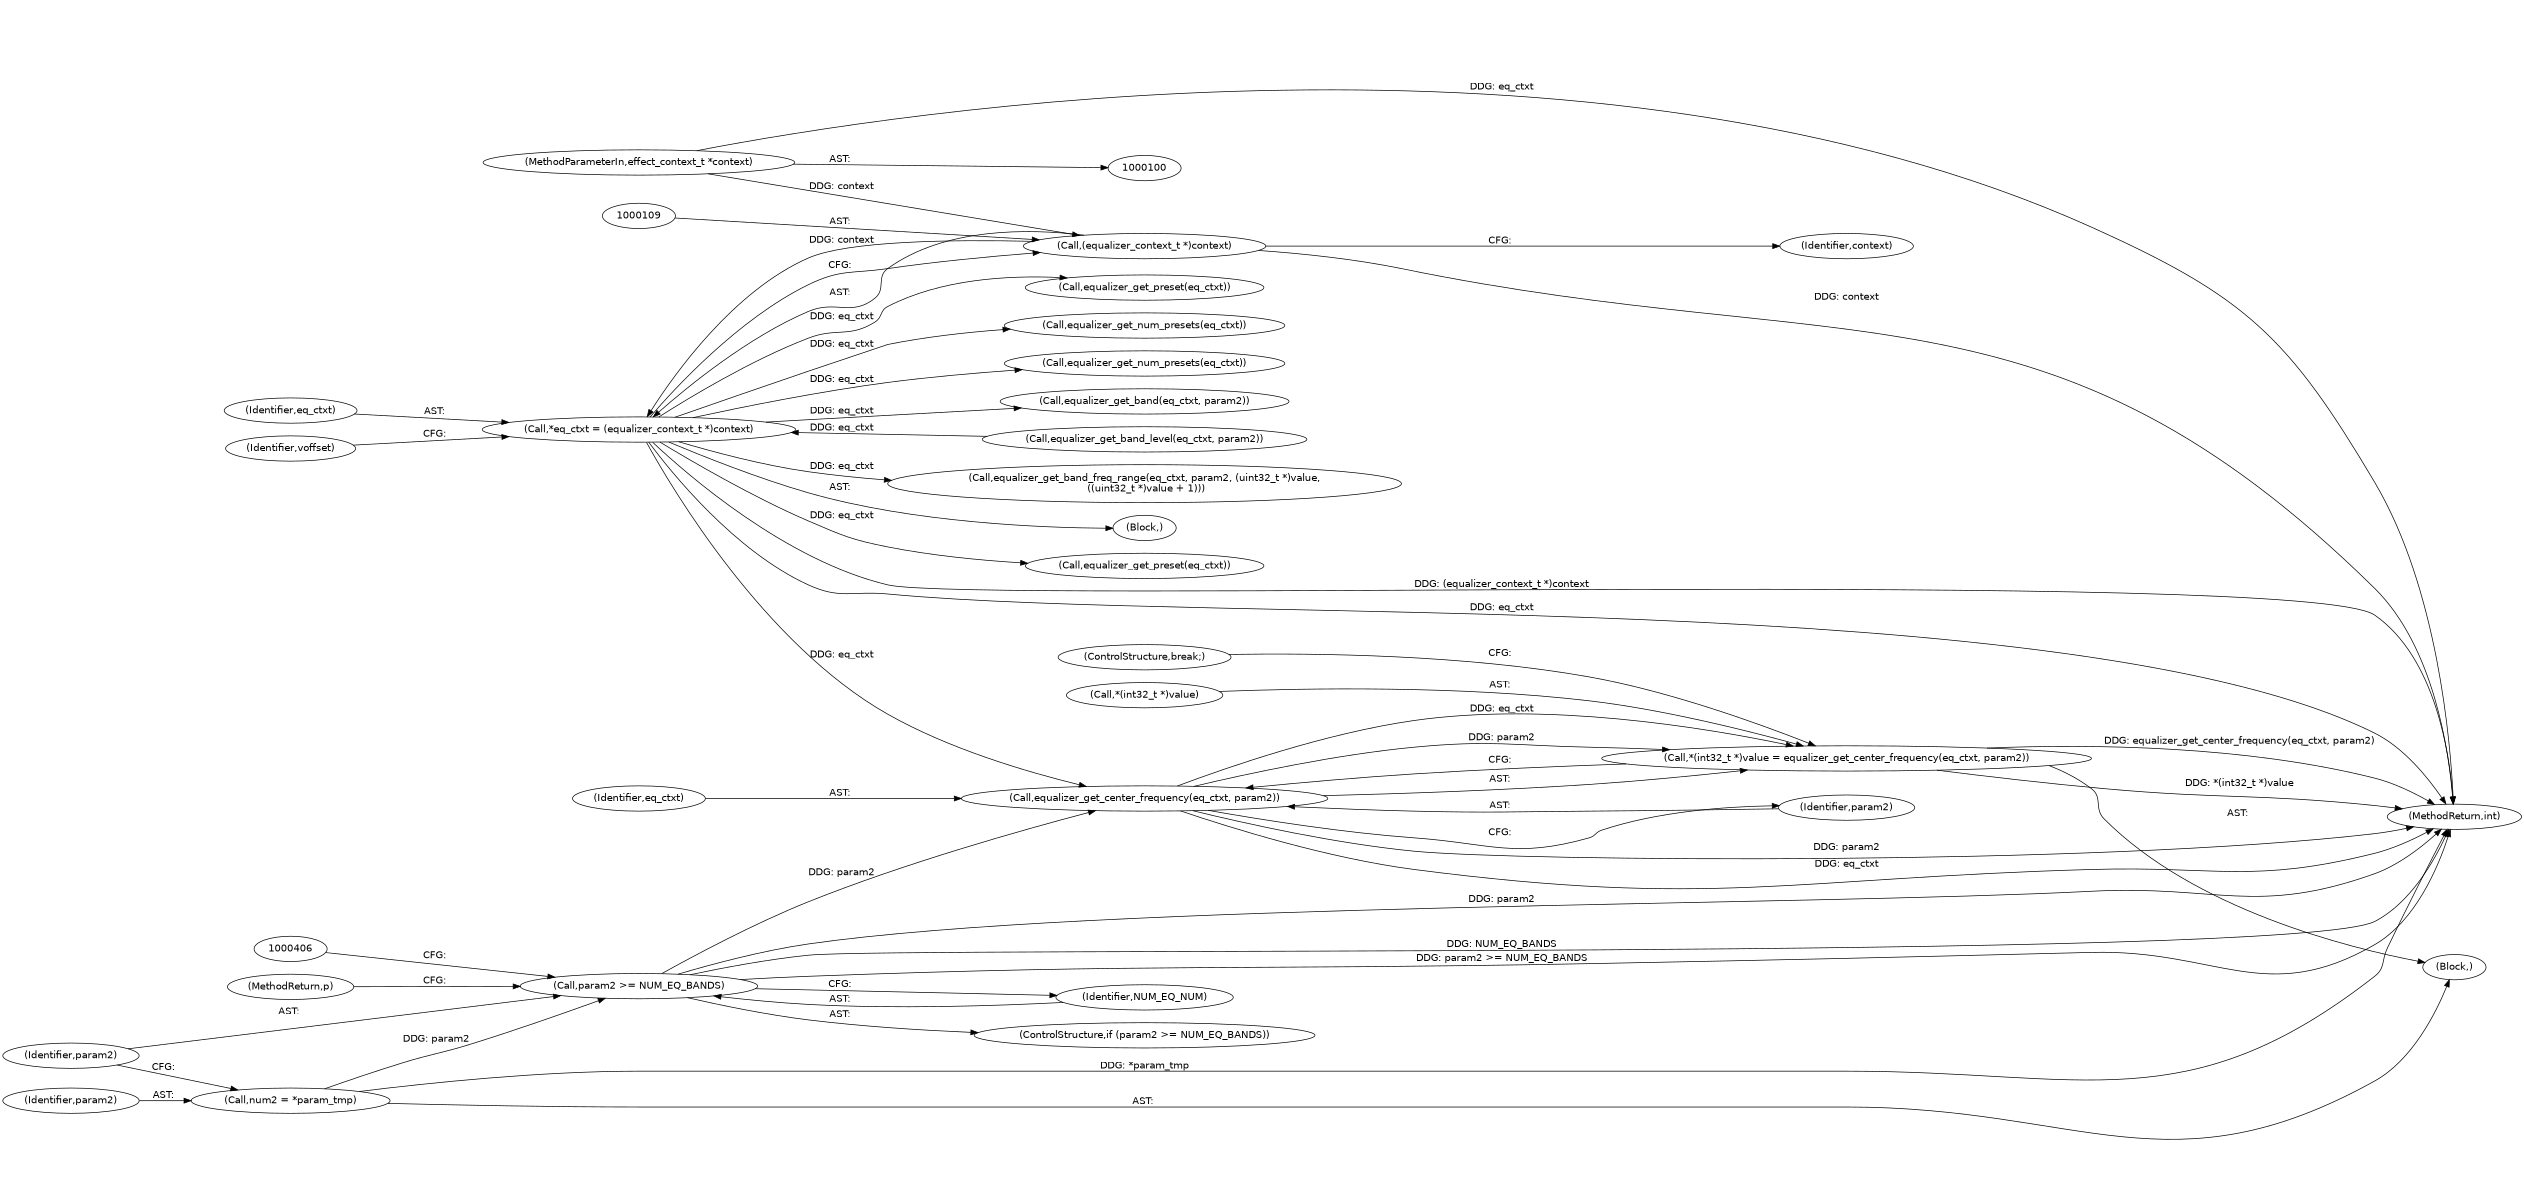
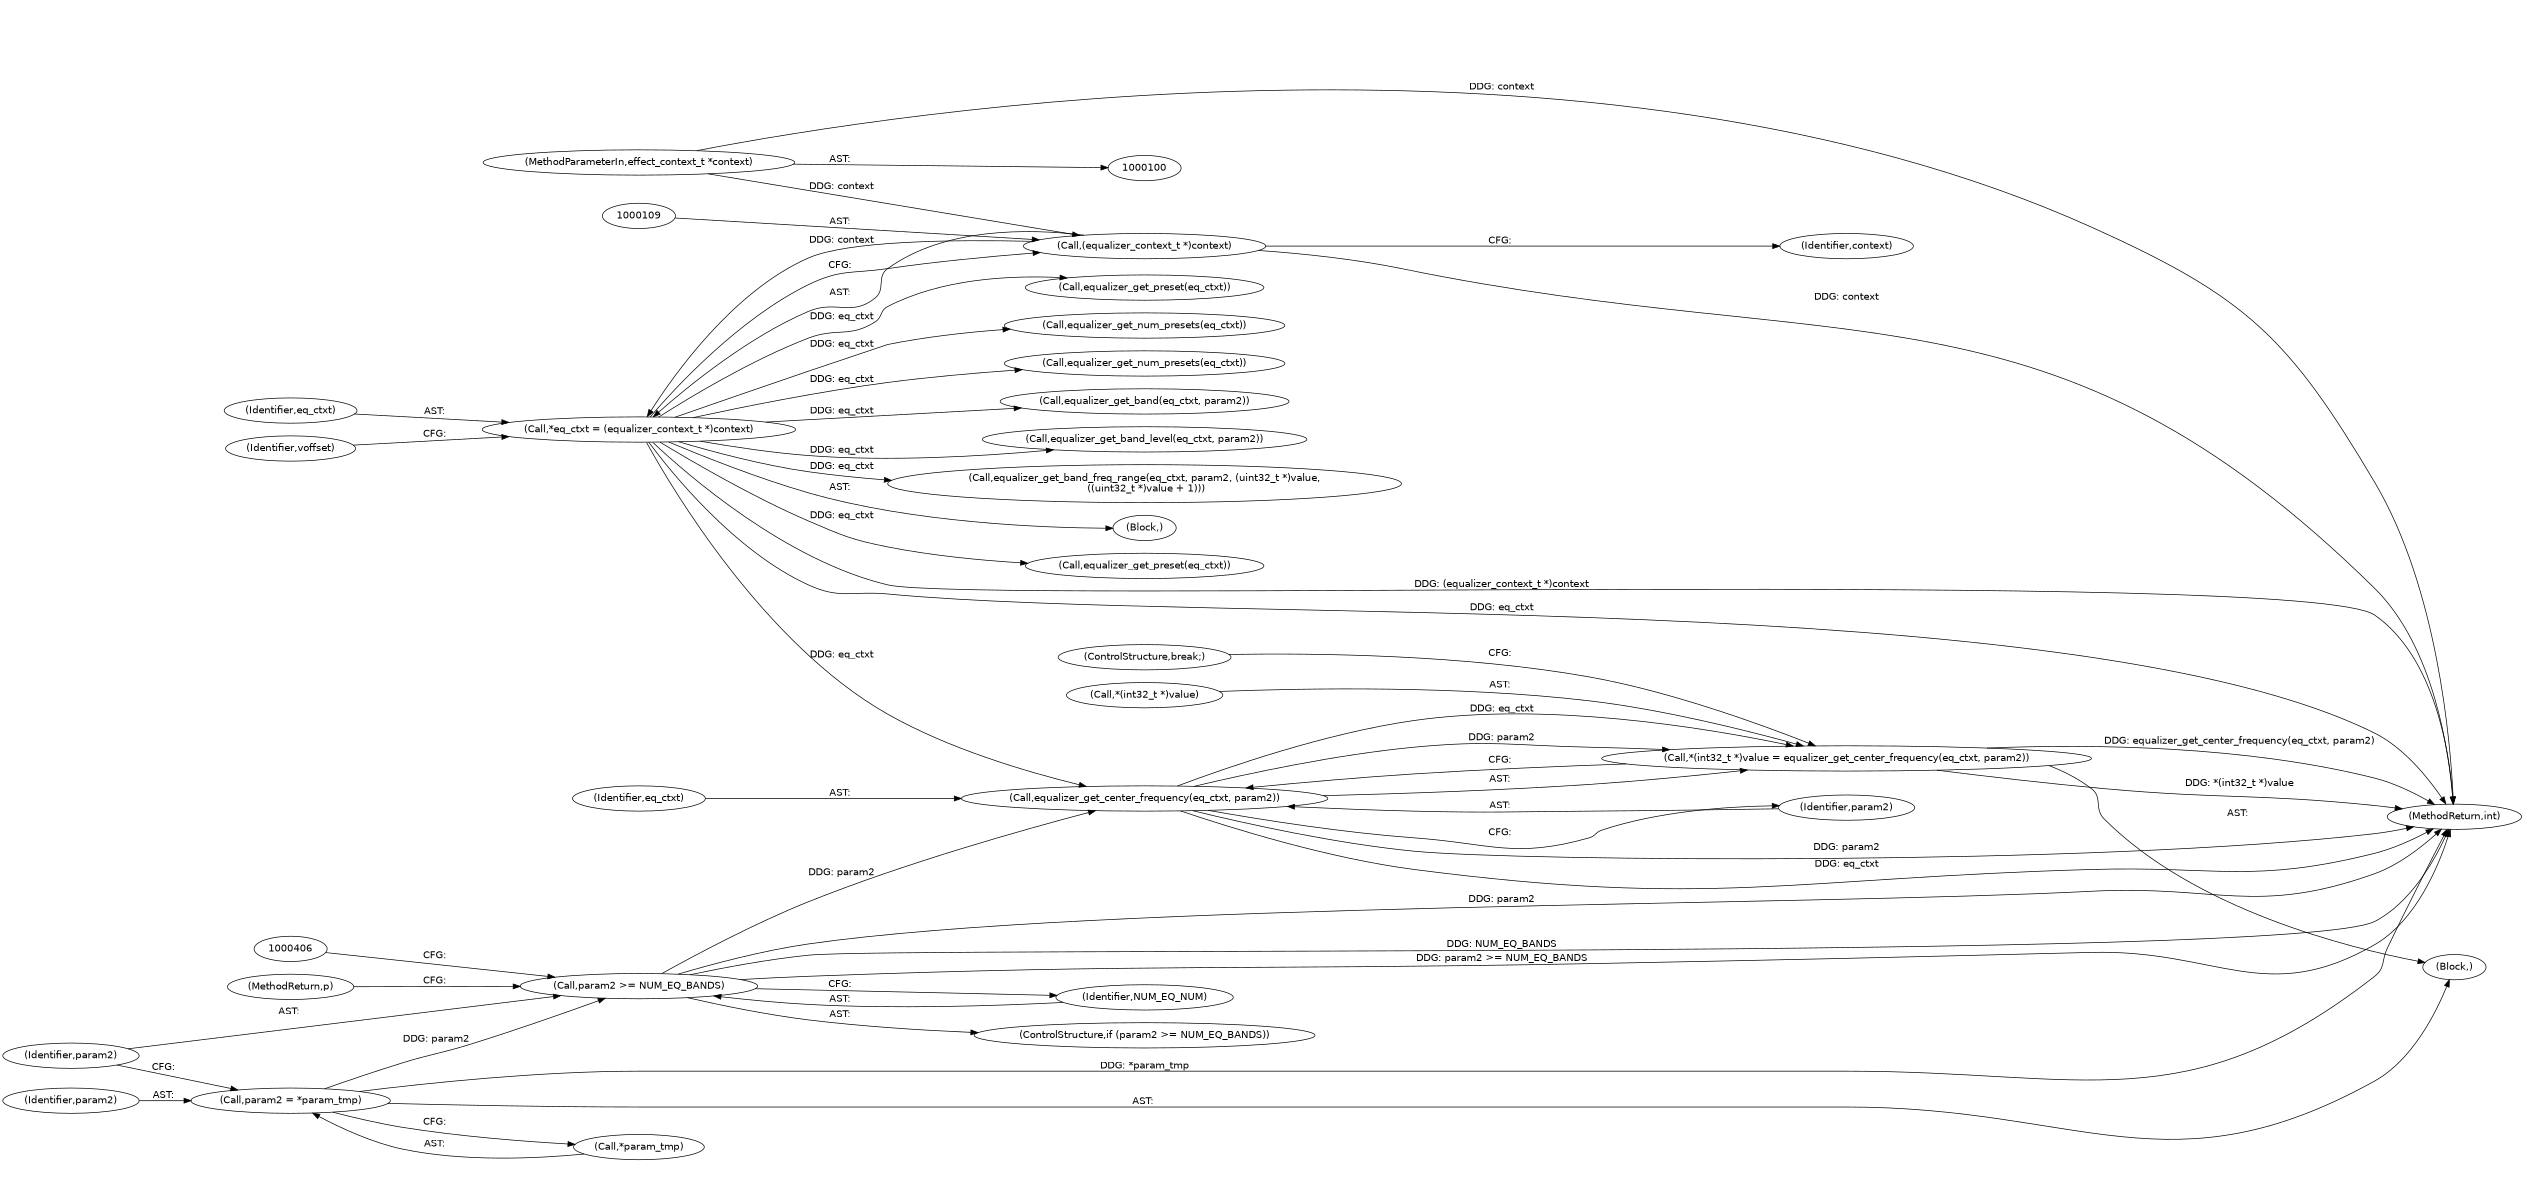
  digraph {
    fontname="DejaVu Sans"
    rankdir=LR
    node [fontname="DejaVu Sans"]
    edge [fontname="DejaVu Sans"]
    n1 [label="(Call,equalizer_get_center_frequency(eq_ctxt, param2))"]
    n2 [label="(Call,*(int32_t *)value = equalizer_get_center_frequency(eq_ctxt, param2))"]
    n3 [label="(Identifier,param2)"]
    n4 [label="(MethodReturn,int)"]
    n5 [label="(Block,)"]
    n6 [label="(Call,*eq_ctxt = (equalizer_context_t *)context)"]
    n7 [label="(Call,(equalizer_context_t *)context)"]
    n8 [label="(Call,equalizer_get_num_presets(eq_ctxt))"]
    n9 [label="(Call,equalizer_get_band(eq_ctxt, param2))"]
    n10 [label="(Call,equalizer_get_band_level(eq_ctxt, param2))"]
    n11 [label="(Call,equalizer_get_band_freq_range(eq_ctxt, param2, (uint32_t *)value,\n ((uint32_t *)value + 1)))"]
    n12 [label="(Block,)"]
    n13 [label="(Call,equalizer_get_preset(eq_ctxt))"]
    n14 [label="(Call,equalizer_get_preset(eq_ctxt))"]
    n15 [label="(Call,equalizer_get_num_presets(eq_ctxt))"]
    n16 [label="(Identifier,context)"]
    n17 [label="(MethodParameterIn,effect_context_t *context)"]
    1000100
    n19 [label="(Call,param2 >= NUM_EQ_BANDS)"]
    n20 [label="(Identifier,NUM_EQ_NUM)"]
    n21 [label="(ControlStructure,if (param2 >= NUM_EQ_BANDS))"]
-   n22 [label="(Call,num2 = *param_tmp)"]
+   n22 [label="(Call,param2 = *param_tmp)"]
+   n23 [label="(Call,*param_tmp)"]
    n24 [label="(ControlStructure,break;)"]
    n25 [label="(MethodReturn,p)"]
    n26 [label="(Identifier,eq_ctxt)"]
    n27 [label="(Identifier,param2)"]
    n28 [label="(Identifier,param2)"]
    n29 [label="(Call,*(int32_t *)value)"]
    n30 [label="(Identifier,voffset)"]
    n31 [label="(Identifier,eq_ctxt)"]
    1000109
    1000406
    n1 -> n2 [label="AST: "]
    n1 -> n2 [label="DDG: eq_ctxt"]
    n1 -> n2 [label="DDG: param2"]
    n1 -> n3 [label="CFG: "]
    n1 -> n4 [label="DDG: eq_ctxt"]
    n1 -> n4 [label="DDG: param2"]
    n2 -> n1 [label="CFG: "]
    n2 -> n4 [label="DDG: *(int32_t *)value"]
    n2 -> n4 [label="DDG: equalizer_get_center_frequency(eq_ctxt, param2)"]
    n2 -> n5 [label="AST: "]
    n3 -> n1 [label="AST: "]
    n6 -> n1 [label="DDG: eq_ctxt"]
    n6 -> n4 [label="DDG: (equalizer_context_t *)context"]
    n6 -> n4 [label="DDG: eq_ctxt"]
    n6 -> n7 [label="CFG: "]
    n6 -> n8 [label="DDG: eq_ctxt"]
    n6 -> n9 [label="DDG: eq_ctxt"]
-   n10 -> n6 [label="DDG: eq_ctxt"]
+   n6 -> n10 [label="DDG: eq_ctxt"]
    n6 -> n11 [label="DDG: eq_ctxt"]
    n6 -> n12 [label="AST: "]
    n6 -> n13 [label="DDG: eq_ctxt"]
    n6 -> n14 [label="DDG: eq_ctxt"]
    n6 -> n15 [label="DDG: eq_ctxt"]
    n7 -> n4 [label="DDG: context"]
    n7 -> n6 [label="AST: "]
    n7 -> n6 [label="DDG: context"]
    n7 -> n16 [label="CFG: "]
-   n17 -> n4 [label="DDG: eq_ctxt"]
+   n17 -> n4 [label="DDG: context"]
    n17 -> n7 [label="DDG: context"]
    n17 -> 1000100 [label="AST: "]
    n19 -> n1 [label="DDG: param2"]
    n19 -> n4 [label="DDG: NUM_EQ_BANDS"]
    n19 -> n4 [label="DDG: param2 >= NUM_EQ_BANDS"]
    n19 -> n4 [label="DDG: param2"]
    n19 -> n20 [label="CFG: "]
    n19 -> n21 [label="AST: "]
    n20 -> n19 [label="AST: "]
    n22 -> n4 [label="DDG: *param_tmp"]
    n22 -> n5 [label="AST: "]
    n22 -> n19 [label="DDG: param2"]
+   n22 -> n23 [label="CFG: "]
+   n23 -> n22 [label="AST: "]
    n24 -> n2 [label="CFG: "]
    n25 -> n19 [label="CFG: "]
    n26 -> n6 [label="AST: "]
    n27 -> n22 [label="AST: "]
    n28 -> n19 [label="AST: "]
    n28 -> n22 [label="CFG: "]
    n29 -> n2 [label="AST: "]
    n30 -> n6 [label="CFG: "]
    n31 -> n1 [label="AST: "]
    1000109 -> n7 [label="AST: "]
    1000406 -> n19 [label="CFG: "]
  }
